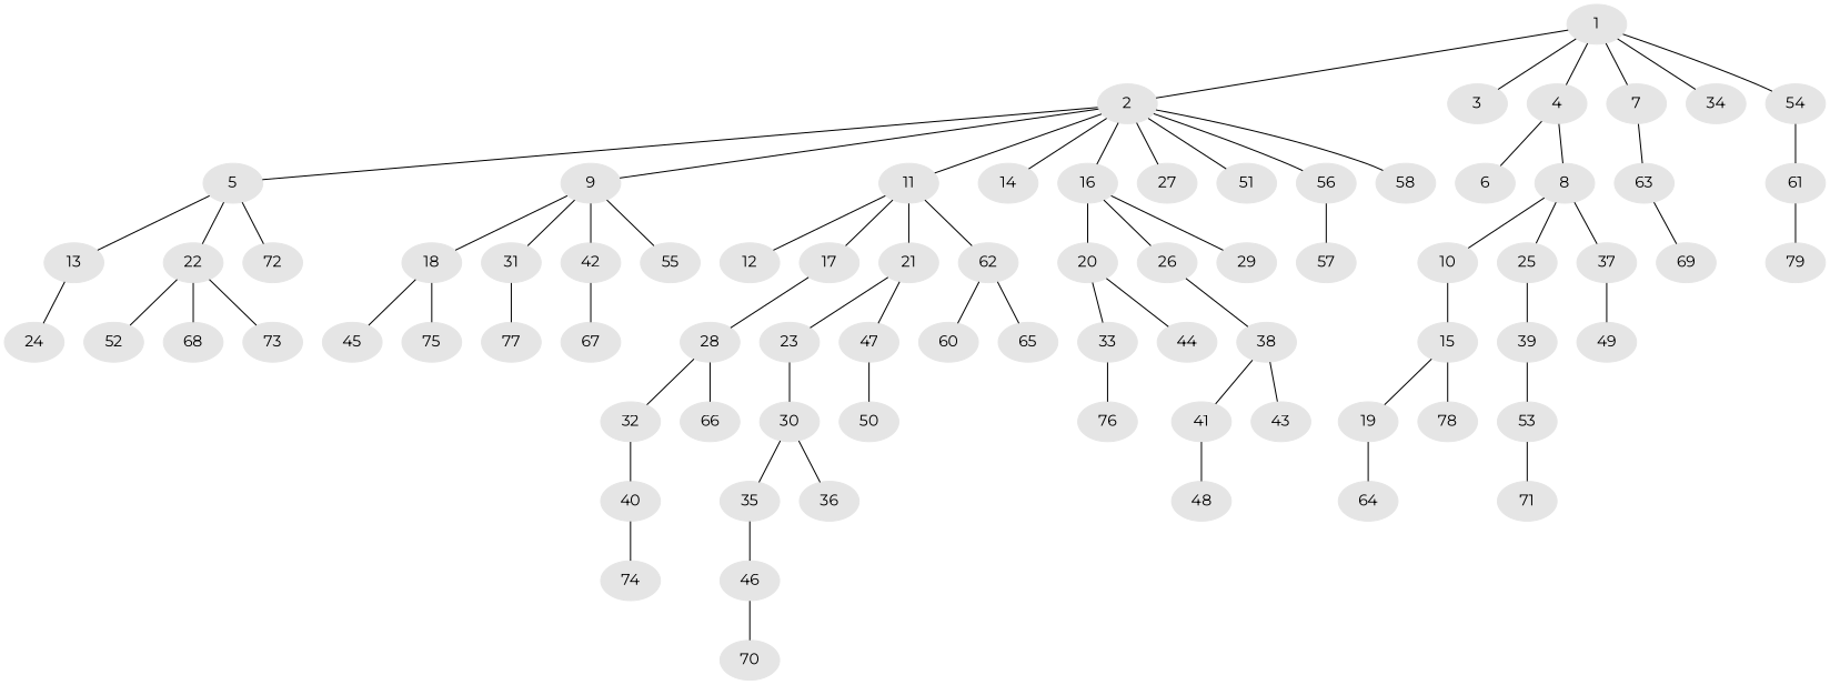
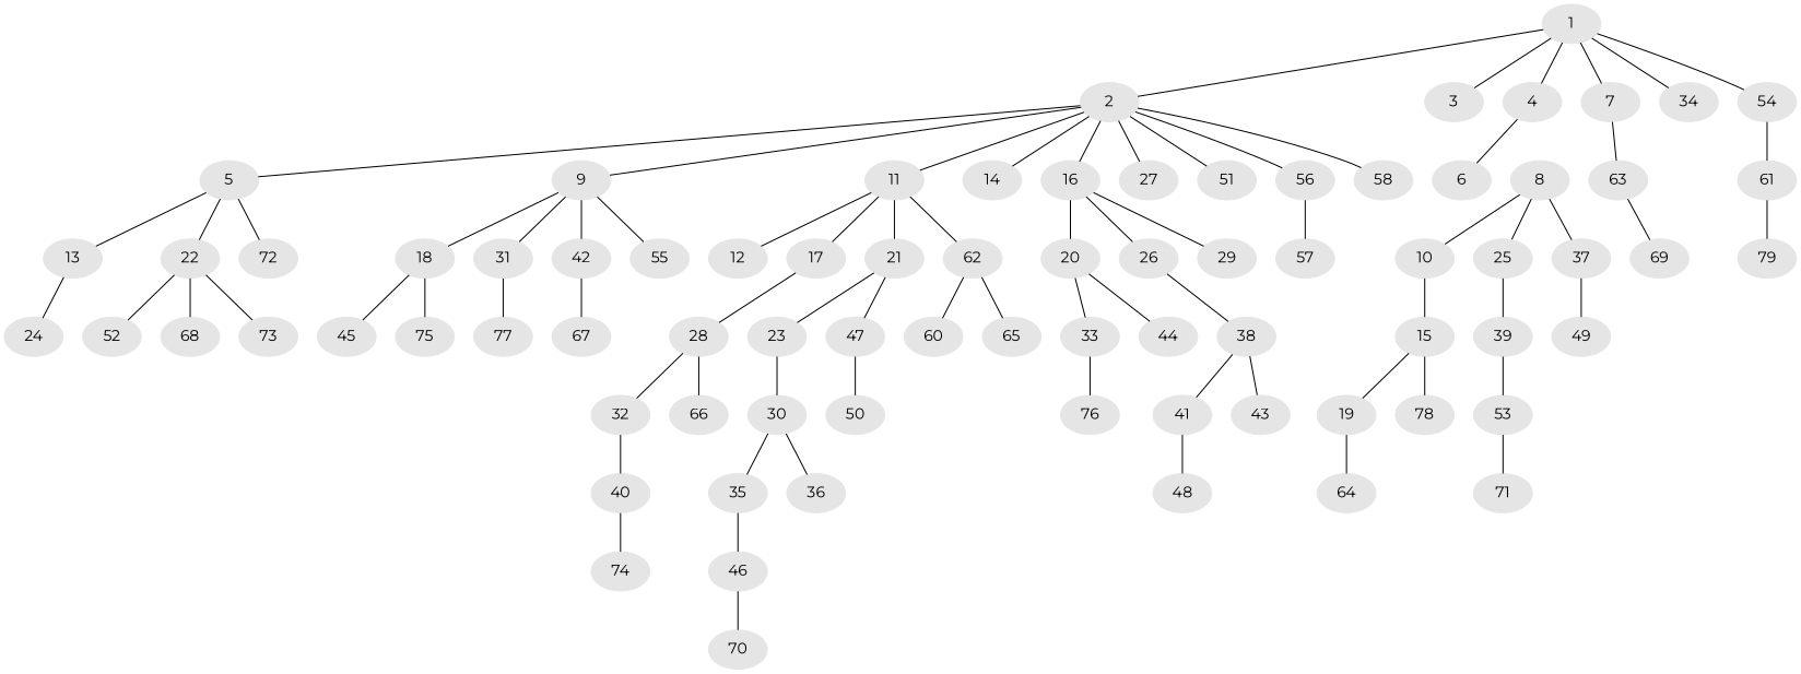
  graph {
    fontname=Montserrat
    node [color=gray90 fontname=Montserrat style=filled]
    edge [fontname=Montserrat]
    1
    2
    3
    4
    7
    34
    54
    5
    9
    11
    14
    16
    27
    51
    56
    58
    6
    8
    63
    61
    13
    22
    72
    18
    31
    42
    55
    12
    17
    21
    62
    20
    26
    29
    57
    10
    25
    37
    24
    52
    68
    73
    69
    15
    39
    49
    45
    75
    77
    67
    19
    78
    28
    23
    47
    60
    65
    64
    33
    44
    38
    32
    66
    76
    30
    50
    35
    36
    53
    41
    43
    40
    46
    74
    70
    48
    71
    79
    1 -- 2
    1 -- 3
    1 -- 4
    1 -- 7
    1 -- 34
    1 -- 54
    2 -- 5
    2 -- 9
    2 -- 11
    2 -- 14
    2 -- 16
    2 -- 27
    2 -- 51
    2 -- 56
    2 -- 58
    4 -- 6
-   4 -- 8
    7 -- 63
    54 -- 61
    5 -- 13
    5 -- 22
    5 -- 72
    9 -- 18
    9 -- 31
    9 -- 42
    9 -- 55
    11 -- 12
    11 -- 17
    11 -- 21
    11 -- 62
    16 -- 20
    16 -- 26
    16 -- 29
    56 -- 57
    8 -- 10
    8 -- 25
    8 -- 37
    63 -- 69
    61 -- 79
    13 -- 24
    22 -- 52
    22 -- 68
    22 -- 73
    18 -- 45
    18 -- 75
    31 -- 77
    42 -- 67
    17 -- 28
    21 -- 23
    21 -- 47
    62 -- 60
    62 -- 65
    20 -- 33
    20 -- 44
    26 -- 38
    10 -- 15
    25 -- 39
    37 -- 49
    15 -- 19
    15 -- 78
    39 -- 53
    19 -- 64
    28 -- 32
    28 -- 66
    23 -- 30
    47 -- 50
    33 -- 76
    38 -- 41
    38 -- 43
    32 -- 40
    30 -- 35
    30 -- 36
    35 -- 46
    53 -- 71
    41 -- 48
    40 -- 74
    46 -- 70
  }
